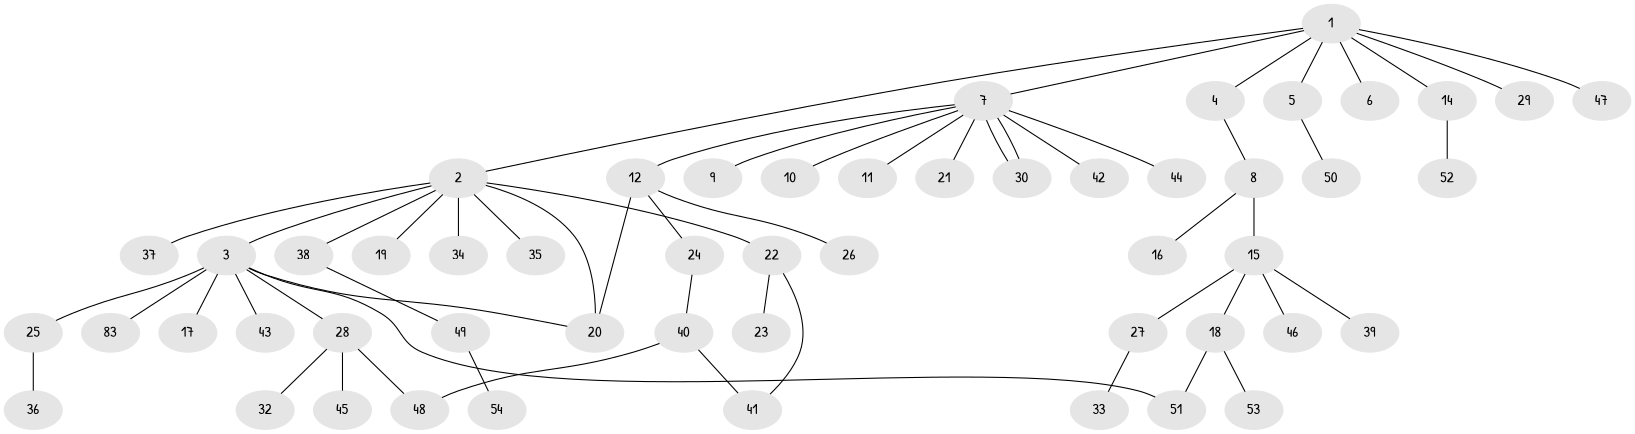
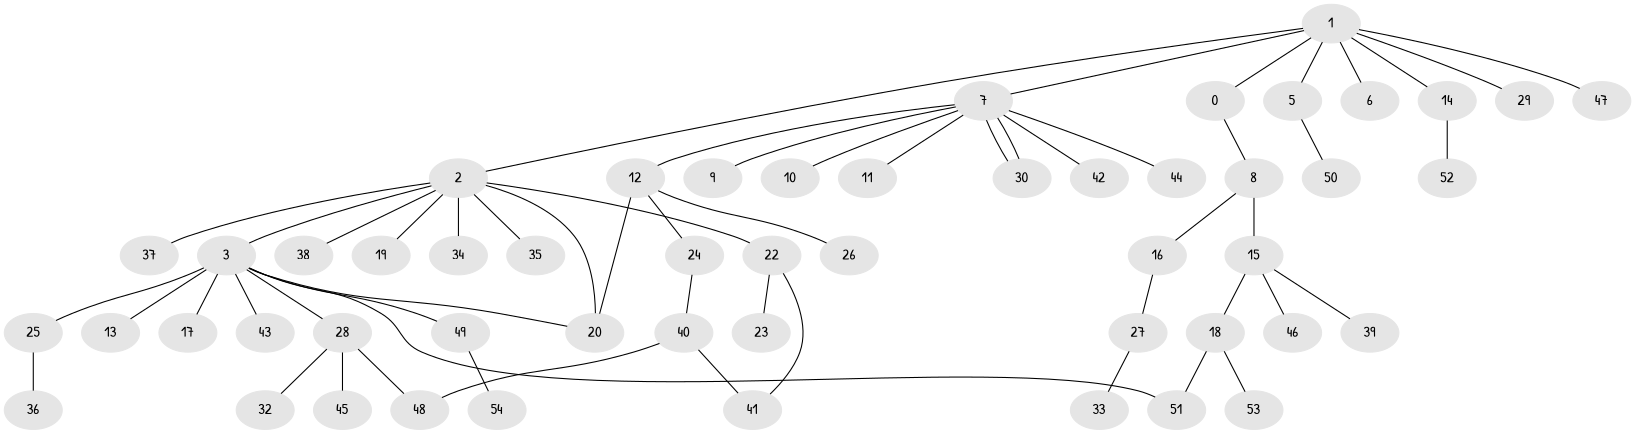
  graph {
    fontname="Patrick Hand"
    node [color=gray90 fontname="Patrick Hand" style=filled]
    edge [fontname="Patrick Hand"]
    1
    2
-   4
+   4 [label=0]
    5
    6
    7
    14
    29
    47
    3
    19
    20
    22
    34
    35
    37
    38
    8
    50
    9
    10
    11
    12
-   21
    30
    42
    44
    52
-   13 [label=83]
+   13
    17
    25
    28
    43
    49
    51
    23
    41
    36
    32
    45
    48
    54
    15
    16
    24
    26
    18
    27
    39
    46
    40
    53
    33
    1 -- 2
    1 -- 4
    1 -- 5
    1 -- 6
    1 -- 7
    1 -- 14
    1 -- 29
    1 -- 47
    2 -- 3
    2 -- 19
    2 -- 20
    2 -- 22
    2 -- 34
    2 -- 35
    2 -- 37
    2 -- 38
    4 -- 8
    5 -- 50
    7 -- 9
    7 -- 10
    7 -- 11
    7 -- 12
-   7 -- 21
    7 -- 30
    7 -- 30
    7 -- 42
    7 -- 44
    14 -- 52
    3 -- 20
    3 -- 13
    3 -- 17
    3 -- 25
    3 -- 28
    3 -- 43
-   38 -- 49
+   3 -- 49
    3 -- 51
    22 -- 23
    22 -- 41
    8 -- 15
    8 -- 16
    12 -- 20
    12 -- 24
    12 -- 26
    25 -- 36
    28 -- 32
    28 -- 45
    28 -- 48
    49 -- 54
    15 -- 18
-   15 -- 27
+   16 -- 27
    15 -- 39
    15 -- 46
    24 -- 40
    18 -- 51
    18 -- 53
    27 -- 33
    40 -- 41
    40 -- 48
  }
